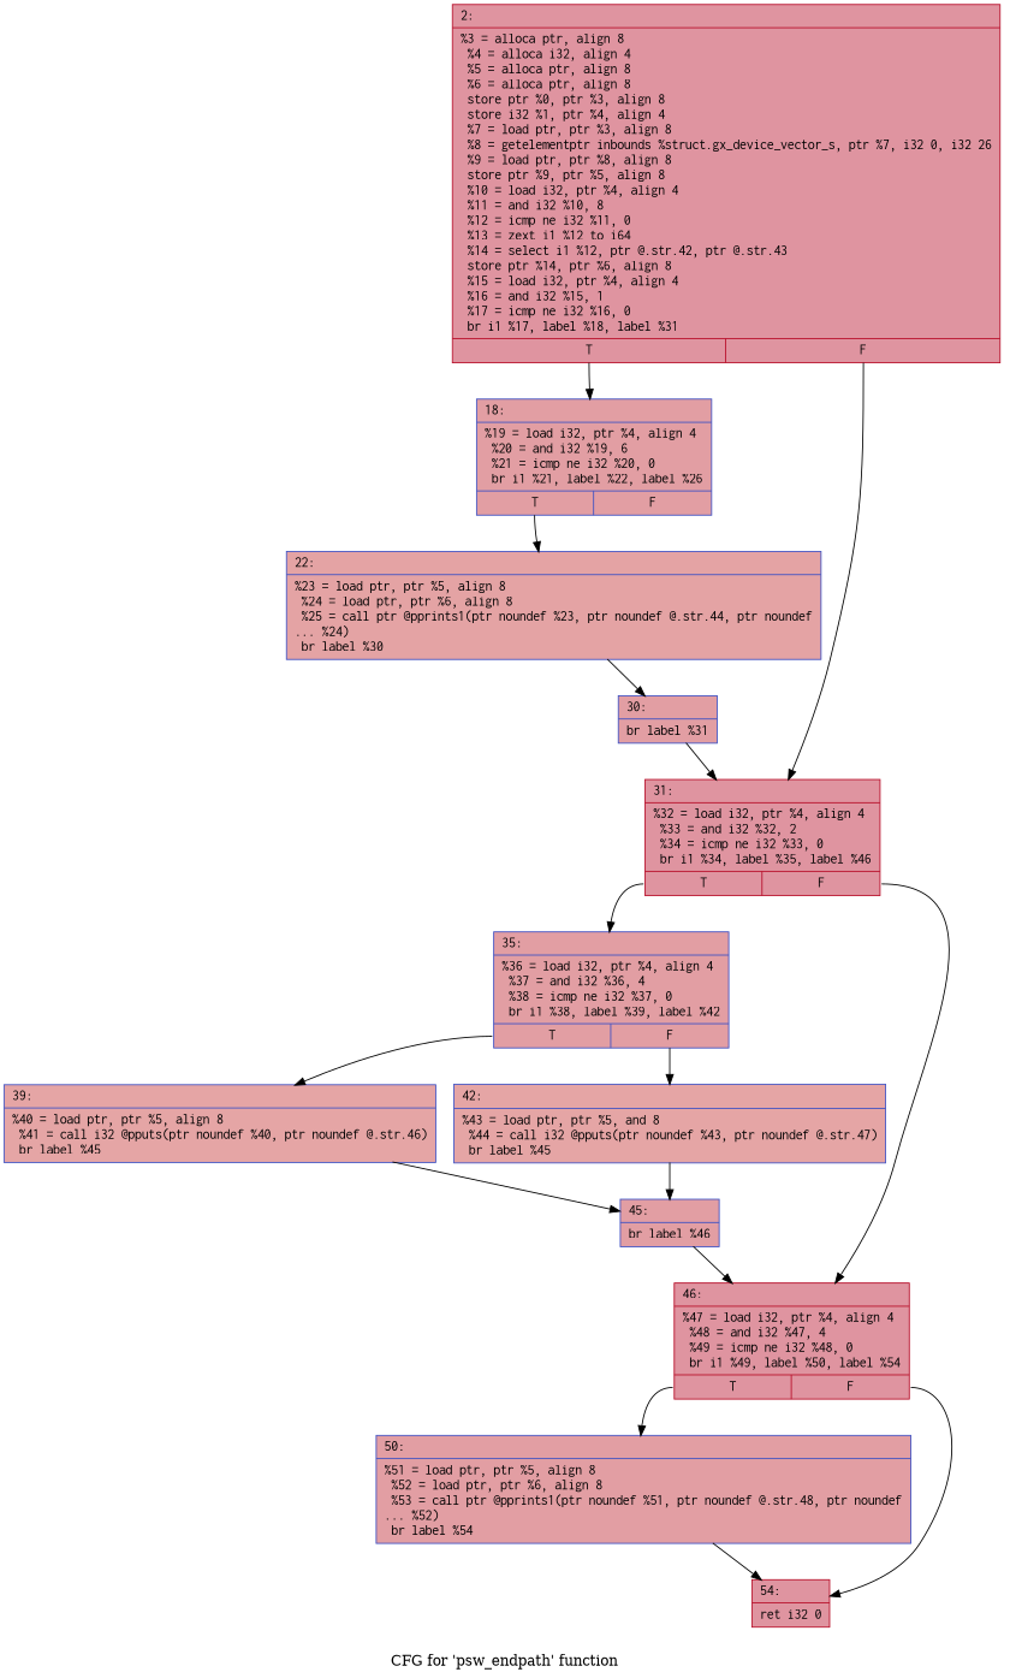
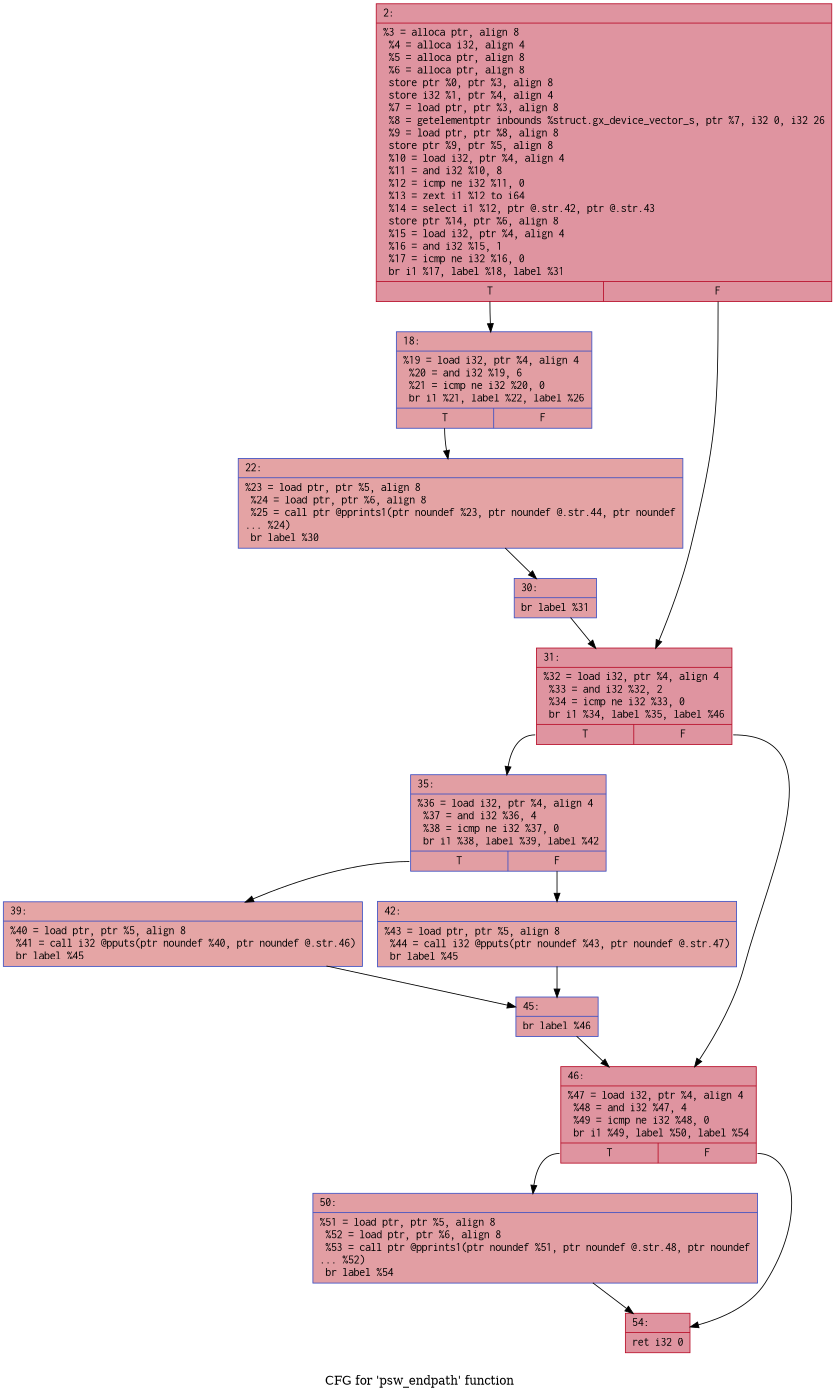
  digraph {
    label="CFG for 'psw_endpath' function"
    node [color="#3d50c3ff" fillcolor="#be242e70" fontname=Courier shape=record style=filled]
    n1 [color="#b70d28ff" fillcolor="#b70d2870" label="{2:\l|  %3 = alloca ptr, align 8\l  %4 = alloca i32, align 4\l  %5 = alloca ptr, align 8\l  %6 = alloca ptr, align 8\l  store ptr %0, ptr %3, align 8\l  store i32 %1, ptr %4, align 4\l  %7 = load ptr, ptr %3, align 8\l  %8 = getelementptr inbounds %struct.gx_device_vector_s, ptr %7, i32 0, i32 26\l  %9 = load ptr, ptr %8, align 8\l  store ptr %9, ptr %5, align 8\l  %10 = load i32, ptr %4, align 4\l  %11 = and i32 %10, 8\l  %12 = icmp ne i32 %11, 0\l  %13 = zext i1 %12 to i64\l  %14 = select i1 %12, ptr @.str.42, ptr @.str.43\l  store ptr %14, ptr %6, align 8\l  %15 = load i32, ptr %4, align 4\l  %16 = and i32 %15, 1\l  %17 = icmp ne i32 %16, 0\l  br i1 %17, label %18, label %31\l|{<s0>T|<s1>F}}"]
    n2 [label="{18:\l|  %19 = load i32, ptr %4, align 4\l  %20 = and i32 %19, 6\l  %21 = icmp ne i32 %20, 0\l  br i1 %21, label %22, label %26\l|{<s0>T|<s1>F}}"]
    n3 [color="#b70d28ff" fillcolor="#b70d2870" label="{31:\l|  %32 = load i32, ptr %4, align 4\l  %33 = and i32 %32, 2\l  %34 = icmp ne i32 %33, 0\l  br i1 %34, label %35, label %46\l|{<s0>T|<s1>F}}"]
    n4 [fillcolor="#c32e3170" label="{22:\l|  %23 = load ptr, ptr %5, align 8\l  %24 = load ptr, ptr %6, align 8\l  %25 = call ptr @pprints1(ptr noundef %23, ptr noundef @.str.44, ptr noundef\l... %24)\l  br label %30\l}"]
    n5 [label="{35:\l|  %36 = load i32, ptr %4, align 4\l  %37 = and i32 %36, 4\l  %38 = icmp ne i32 %37, 0\l  br i1 %38, label %39, label %42\l|{<s0>T|<s1>F}}"]
    n6 [color="#b70d28ff" fillcolor="#b70d2870" label="{46:\l|  %47 = load i32, ptr %4, align 4\l  %48 = and i32 %47, 4\l  %49 = icmp ne i32 %48, 0\l  br i1 %49, label %50, label %54\l|{<s0>T|<s1>F}}"]
    n7 [label="{30:\l|  br label %31\l}"]
    n8 [fillcolor="#c5333470" label="{39:\l|  %40 = load ptr, ptr %5, align 8\l  %41 = call i32 @pputs(ptr noundef %40, ptr noundef @.str.46)\l  br label %45\l}"]
-   n9 [fillcolor="#c5333470" label="{42:\l|  %43 = load ptr, ptr %5, and 8\l  %44 = call i32 @pputs(ptr noundef %43, ptr noundef @.str.47)\l  br label %45\l}"]
+   n9 [fillcolor="#c5333470" label="{42:\l|  %43 = load ptr, ptr %5, align 8\l  %44 = call i32 @pputs(ptr noundef %43, ptr noundef @.str.47)\l  br label %45\l}"]
    n10 [label="{50:\l|  %51 = load ptr, ptr %5, align 8\l  %52 = load ptr, ptr %6, align 8\l  %53 = call ptr @pprints1(ptr noundef %51, ptr noundef @.str.48, ptr noundef\l... %52)\l  br label %54\l}"]
    n11 [color="#b70d28ff" fillcolor="#b70d2870" label="{54:\l|  ret i32 0\l}"]
    n12 [label="{45:\l|  br label %46\l}"]
    n1 -> n2 [tailport=s0]
    n1 -> n3 [tailport=s1]
    n2 -> n4 [tailport=s0]
    n3 -> n5 [tailport=s0]
    n3 -> n6 [tailport=s1]
    n4 -> n7
    n5 -> n8 [tailport=s0]
    n5 -> n9 [tailport=s1]
    n6 -> n10 [tailport=s0]
    n6 -> n11 [tailport=s1]
    n7 -> n3
    n8 -> n12
    n9 -> n12
    n10 -> n11
    n12 -> n6
  }
